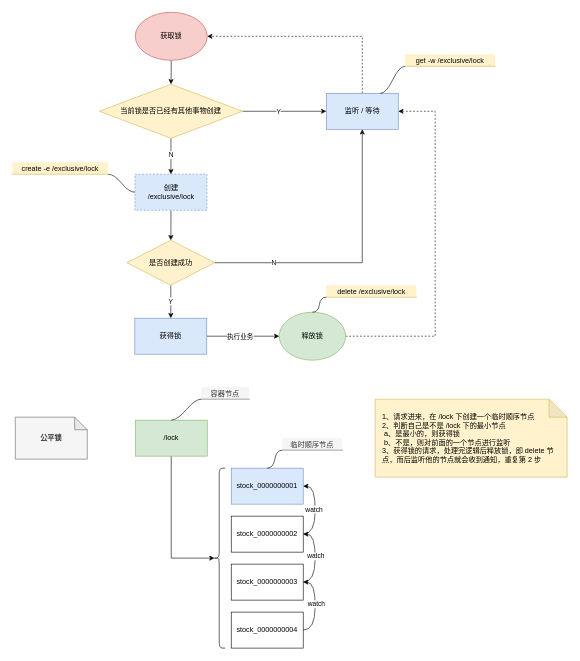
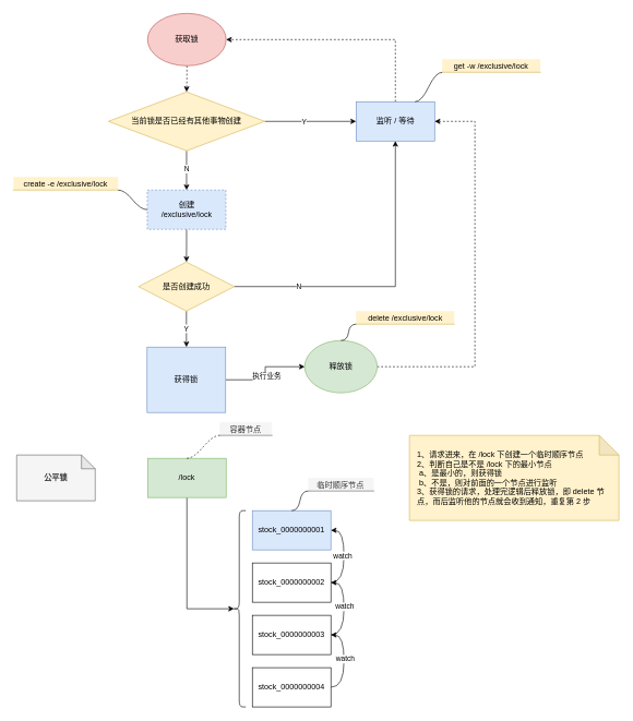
  <mxCell id="0" />
  <mxCell id="1" parent="0" />
- <mxCell id="2" style="edgeStyle=orthogonalEdgeStyle;rounded=0;orthogonalLoop=1;jettySize=auto;html=1;exitX=0.5;exitY=1;exitDx=0;exitDy=0;" edge="1" parent="1" source="3" target="8"><mxGeometry relative="1" as="geometry" /></mxCell>
+ <mxCell id="2" style="edgeStyle=orthogonalEdgeStyle;rounded=0;orthogonalLoop=1;jettySize=auto;html=1;exitX=0.5;exitY=1;exitDx=0;exitDy=0;dashed=1;" edge="1" parent="1" source="3" target="8"><mxGeometry relative="1" as="geometry" /></mxCell>
  <mxCell id="3" value="获取锁" style="ellipse;whiteSpace=wrap;html=1;fillColor=#f8cecc;strokeColor=#b85450;" vertex="1" parent="1"><mxGeometry x="225" y="20" width="120" height="80" as="geometry" /></mxCell>
  <mxCell id="4" value="" style="edgeStyle=orthogonalEdgeStyle;rounded=0;orthogonalLoop=1;jettySize=auto;html=1;" edge="1" parent="1" source="8" target="10"><mxGeometry relative="1" as="geometry" /></mxCell>
  <mxCell id="5" value="N" style="edgeLabel;html=1;align=center;verticalAlign=middle;resizable=0;points=[];" vertex="1" connectable="0" parent="4"><mxGeometry x="-0.095" y="1" relative="1" as="geometry"><mxPoint x="-1" as="offset" /></mxGeometry></mxCell>
  <mxCell id="6" value="" style="edgeStyle=orthogonalEdgeStyle;rounded=0;orthogonalLoop=1;jettySize=auto;html=1;" edge="1" parent="1" source="8" target="12"><mxGeometry relative="1" as="geometry" /></mxCell>
  <mxCell id="7" value="Y" style="edgeLabel;html=1;align=center;verticalAlign=middle;resizable=0;points=[];" vertex="1" connectable="0" parent="6"><mxGeometry x="-0.154" y="-2" relative="1" as="geometry"><mxPoint y="-2" as="offset" /></mxGeometry></mxCell>
  <mxCell id="8" value="当前锁是否已经有其他事物创建" style="rhombus;whiteSpace=wrap;html=1;fillColor=#fff2cc;strokeColor=#d6b656;" vertex="1" parent="1"><mxGeometry x="165" y="140" width="239" height="90" as="geometry" /></mxCell>
  <mxCell id="9" value="" style="edgeStyle=orthogonalEdgeStyle;rounded=0;orthogonalLoop=1;jettySize=auto;html=1;" edge="1" parent="1" source="10" target="17"><mxGeometry relative="1" as="geometry" /></mxCell>
  <mxCell id="10" value="创建&lt;br&gt;/exclusive/lock" style="whiteSpace=wrap;html=1;fillColor=#dae8fc;strokeColor=#6c8ebf;dashed=1;" vertex="1" parent="1"><mxGeometry x="224.5" y="290" width="120" height="60" as="geometry" /></mxCell>
  <mxCell id="11" style="edgeStyle=orthogonalEdgeStyle;rounded=0;orthogonalLoop=1;jettySize=auto;html=1;exitX=0.5;exitY=0;exitDx=0;exitDy=0;entryX=1;entryY=0.5;entryDx=0;entryDy=0;dashed=1;" edge="1" parent="1" source="12" target="3"><mxGeometry relative="1" as="geometry" /></mxCell>
  <mxCell id="12" value="监听 / 等待" style="whiteSpace=wrap;html=1;fillColor=#dae8fc;strokeColor=#6c8ebf;" vertex="1" parent="1"><mxGeometry x="543.5" y="155" width="120" height="60" as="geometry" /></mxCell>
  <mxCell id="13" style="edgeStyle=orthogonalEdgeStyle;rounded=0;orthogonalLoop=1;jettySize=auto;html=1;exitX=1;exitY=0.5;exitDx=0;exitDy=0;entryX=0.5;entryY=1;entryDx=0;entryDy=0;" edge="1" parent="1" source="17" target="12"><mxGeometry relative="1" as="geometry" /></mxCell>
  <mxCell id="14" value="N" style="edgeLabel;html=1;align=center;verticalAlign=middle;resizable=0;points=[];" vertex="1" connectable="0" parent="13"><mxGeometry x="-0.586" y="3" relative="1" as="geometry"><mxPoint x="1" y="3" as="offset" /></mxGeometry></mxCell>
  <mxCell id="15" value="" style="edgeStyle=orthogonalEdgeStyle;rounded=0;orthogonalLoop=1;jettySize=auto;html=1;" edge="1" parent="1" source="17" target="20"><mxGeometry relative="1" as="geometry" /></mxCell>
  <mxCell id="16" value="Y" style="edgeLabel;html=1;align=center;verticalAlign=middle;resizable=0;points=[];" vertex="1" connectable="0" parent="15"><mxGeometry x="-0.017" relative="1" as="geometry"><mxPoint x="-1" as="offset" /></mxGeometry></mxCell>
  <mxCell id="17" value="是否创建成功" style="rhombus;whiteSpace=wrap;html=1;fillColor=#fff2cc;strokeColor=#d6b656;" vertex="1" parent="1"><mxGeometry x="211" y="400" width="146.5" height="75" as="geometry" /></mxCell>
  <mxCell id="18" value="" style="edgeStyle=orthogonalEdgeStyle;rounded=0;orthogonalLoop=1;jettySize=auto;html=1;" edge="1" parent="1" source="20" target="22"><mxGeometry relative="1" as="geometry" /></mxCell>
  <mxCell id="19" value="执行业务" style="edgeLabel;html=1;align=center;verticalAlign=middle;resizable=0;points=[];" vertex="1" connectable="0" parent="18"><mxGeometry x="-0.093" y="-2" relative="1" as="geometry"><mxPoint y="-2" as="offset" /></mxGeometry></mxCell>
- <mxCell id="20" value="获得锁" style="whiteSpace=wrap;html=1;fillColor=#dae8fc;strokeColor=#6c8ebf;" vertex="1" parent="1"><mxGeometry x="224.25" y="530" width="120" height="60" as="geometry" /></mxCell>
+ <mxCell id="20" value="获得锁" style="whiteSpace=wrap;html=1;fillColor=#dae8fc;strokeColor=#6c8ebf;" vertex="1" parent="1"><mxGeometry x="224.25" y="530" width="120" height="100" as="geometry" /></mxCell>
  <mxCell id="21" style="edgeStyle=orthogonalEdgeStyle;rounded=0;orthogonalLoop=1;jettySize=auto;html=1;exitX=1;exitY=0.5;exitDx=0;exitDy=0;entryX=1;entryY=0.5;entryDx=0;entryDy=0;dashed=1;" edge="1" parent="1" source="22" target="12"><mxGeometry relative="1" as="geometry"><Array as="points"><mxPoint x="725" y="560" /><mxPoint x="725" y="185" /></Array></mxGeometry></mxCell>
  <mxCell id="22" value="释放锁" style="ellipse;whiteSpace=wrap;html=1;fillColor=#d5e8d4;strokeColor=#82b366;" vertex="1" parent="1"><mxGeometry x="465" y="520" width="110.75" height="80" as="geometry" /></mxCell>
  <mxCell id="23" value="create -e /exclusive/lock" style="whiteSpace=wrap;html=1;shape=partialRectangle;top=0;left=0;bottom=1;right=0;points=[[0,1],[1,1]];fillColor=#fff2cc;align=center;verticalAlign=bottom;routingCenterY=0.5;snapToPoint=1;recursiveResize=0;autosize=1;treeFolding=1;treeMoving=1;newEdgeStyle={&quot;edgeStyle&quot;:&quot;entityRelationEdgeStyle&quot;,&quot;startArrow&quot;:&quot;none&quot;,&quot;endArrow&quot;:&quot;none&quot;,&quot;segment&quot;:10,&quot;curved&quot;:1};strokeColor=#d6b656;" vertex="1" parent="1"><mxGeometry x="20" y="270" width="160" height="20" as="geometry" /></mxCell>
  <mxCell id="24" value="" style="edgeStyle=entityRelationEdgeStyle;startArrow=none;endArrow=none;segment=10;curved=1;rounded=0;fontColor=#000000;entryX=1;entryY=1;entryDx=0;entryDy=0;" edge="1" target="23" parent="1" source="10"><mxGeometry relative="1" as="geometry"><mxPoint x="35" y="320" as="sourcePoint" /></mxGeometry></mxCell>
  <mxCell id="25" value="get -w /exclusive/lock" style="whiteSpace=wrap;html=1;shape=partialRectangle;top=0;left=0;bottom=1;right=0;points=[[0,1],[1,1]];fillColor=#fff2cc;align=center;verticalAlign=bottom;routingCenterY=0.5;snapToPoint=1;recursiveResize=0;autosize=1;treeFolding=1;treeMoving=1;newEdgeStyle={&quot;edgeStyle&quot;:&quot;entityRelationEdgeStyle&quot;,&quot;startArrow&quot;:&quot;none&quot;,&quot;endArrow&quot;:&quot;none&quot;,&quot;segment&quot;:10,&quot;curved&quot;:1};strokeColor=#d6b656;" vertex="1" parent="1"><mxGeometry x="675" y="90" width="150" height="20" as="geometry" /></mxCell>
  <mxCell id="26" value="" style="edgeStyle=entityRelationEdgeStyle;startArrow=none;endArrow=none;segment=10;curved=1;rounded=0;fontColor=#000000;exitX=0.75;exitY=0;exitDx=0;exitDy=0;entryX=0;entryY=1;entryDx=0;entryDy=0;" edge="1" target="25" parent="1" source="12"><mxGeometry relative="1" as="geometry"><mxPoint x="615" y="110" as="sourcePoint" /></mxGeometry></mxCell>
  <mxCell id="27" value="delete /exclusive/lock" style="whiteSpace=wrap;html=1;shape=partialRectangle;top=0;left=0;bottom=1;right=0;points=[[0,1],[1,1]];fillColor=#fff2cc;align=center;verticalAlign=bottom;routingCenterY=0.5;snapToPoint=1;recursiveResize=0;autosize=1;treeFolding=1;treeMoving=1;newEdgeStyle={&quot;edgeStyle&quot;:&quot;entityRelationEdgeStyle&quot;,&quot;startArrow&quot;:&quot;none&quot;,&quot;endArrow&quot;:&quot;none&quot;,&quot;segment&quot;:10,&quot;curved&quot;:1};strokeColor=#d6b656;" vertex="1" parent="1"><mxGeometry x="543.5" y="475" width="150" height="20" as="geometry" /></mxCell>
  <mxCell id="28" value="" style="edgeStyle=entityRelationEdgeStyle;startArrow=none;endArrow=none;segment=10;curved=1;rounded=0;fontColor=#000000;exitX=0.5;exitY=0;exitDx=0;exitDy=0;entryX=0;entryY=1;entryDx=0;entryDy=0;" edge="1" target="27" parent="1" source="22"><mxGeometry relative="1" as="geometry"><mxPoint x="500" y="495" as="sourcePoint" /></mxGeometry></mxCell>
  <mxCell id="29" style="edgeStyle=orthogonalEdgeStyle;rounded=0;orthogonalLoop=1;jettySize=auto;html=1;exitX=0.5;exitY=1;exitDx=0;exitDy=0;entryX=0.1;entryY=0.5;entryDx=0;entryDy=0;entryPerimeter=0;" edge="1" parent="1" source="30" target="41"><mxGeometry relative="1" as="geometry"><Array as="points"><mxPoint x="285" y="930" /></Array></mxGeometry></mxCell>
  <mxCell id="30" value="/lock" style="rounded=0;whiteSpace=wrap;html=1;fillColor=#d5e8d4;strokeColor=#82b366;" vertex="1" parent="1"><mxGeometry x="225" y="700" width="120" height="60" as="geometry" /></mxCell>
  <mxCell id="31" value="stock_0000000001" style="rounded=0;whiteSpace=wrap;html=1;fillColor=#dae8fc;strokeColor=#6c8ebf;" vertex="1" parent="1"><mxGeometry x="385" y="780" width="120" height="60" as="geometry" /></mxCell>
  <mxCell id="32" style="edgeStyle=orthogonalEdgeStyle;curved=1;rounded=0;orthogonalLoop=1;jettySize=auto;html=1;exitX=1;exitY=0.5;exitDx=0;exitDy=0;entryX=1;entryY=0.5;entryDx=0;entryDy=0;" edge="1" parent="1" source="34" target="31"><mxGeometry relative="1" as="geometry" /></mxCell>
  <mxCell id="33" value="watch" style="edgeLabel;html=1;align=center;verticalAlign=middle;resizable=0;points=[];" vertex="1" connectable="0" parent="32"><mxGeometry x="0.15" y="3" relative="1" as="geometry"><mxPoint y="7" as="offset" /></mxGeometry></mxCell>
  <mxCell id="34" value="stock_0000000002" style="rounded=0;whiteSpace=wrap;html=1;" vertex="1" parent="1"><mxGeometry x="385" y="860" width="120" height="60" as="geometry" /></mxCell>
  <mxCell id="35" style="edgeStyle=orthogonalEdgeStyle;curved=1;rounded=0;orthogonalLoop=1;jettySize=auto;html=1;exitX=1;exitY=0.5;exitDx=0;exitDy=0;entryX=1;entryY=0.5;entryDx=0;entryDy=0;" edge="1" parent="1" source="37" target="34"><mxGeometry relative="1" as="geometry" /></mxCell>
  <mxCell id="36" value="watch" style="edgeLabel;html=1;align=center;verticalAlign=middle;resizable=0;points=[];" vertex="1" connectable="0" parent="35"><mxGeometry x="0.067" relative="1" as="geometry"><mxPoint as="offset" /></mxGeometry></mxCell>
  <mxCell id="37" value="stock_0000000003" style="rounded=0;whiteSpace=wrap;html=1;" vertex="1" parent="1"><mxGeometry x="385" y="940" width="120" height="60" as="geometry" /></mxCell>
  <mxCell id="38" style="edgeStyle=orthogonalEdgeStyle;rounded=0;orthogonalLoop=1;jettySize=auto;html=1;exitX=1;exitY=0.5;exitDx=0;exitDy=0;entryX=1;entryY=0.5;entryDx=0;entryDy=0;curved=1;" edge="1" parent="1" source="40" target="37"><mxGeometry relative="1" as="geometry" /></mxCell>
  <mxCell id="39" value="watch" style="edgeLabel;html=1;align=center;verticalAlign=middle;resizable=0;points=[];" vertex="1" connectable="0" parent="38"><mxGeometry x="0.067" y="-1" relative="1" as="geometry"><mxPoint as="offset" /></mxGeometry></mxCell>
  <mxCell id="40" value="stock_0000000004" style="rounded=0;whiteSpace=wrap;html=1;" vertex="1" parent="1"><mxGeometry x="385" y="1020" width="120" height="60" as="geometry" /></mxCell>
  <mxCell id="41" value="" style="shape=curlyBracket;whiteSpace=wrap;html=1;rounded=1;" vertex="1" parent="1"><mxGeometry x="355" y="780" width="20" height="300" as="geometry" /></mxCell>
  <mxCell id="42" value="1、请求进来，在 /lock 下创建一个临时顺序节点&lt;br&gt;2、判断自己是不是 /lock 下的最小节点&lt;br&gt;&lt;span style=&quot;white-space: pre&quot;&gt; &lt;/span&gt;a、是最小的，则获得锁&lt;br&gt;&lt;span style=&quot;white-space: pre&quot;&gt; &lt;/span&gt;b、不是，则对前面的一个节点进行监听&lt;br&gt;3、获得锁的请求，处理完逻辑后释放锁，即 delete 节点，而后监听他的节点就会收到通知，重复第 2 步" style="shape=note;whiteSpace=wrap;html=1;backgroundOutline=1;darkOpacity=0.05;fillColor=#fff2cc;strokeColor=#d6b656;align=left;spacing=12;" vertex="1" parent="1"><mxGeometry x="625" y="665" width="320" height="130" as="geometry" /></mxCell>
  <mxCell id="43" value="公平锁" style="shape=note;whiteSpace=wrap;html=1;backgroundOutline=1;darkOpacity=0.05;size=21;fillColor=#f5f5f5;fontColor=#333333;strokeColor=#666666;fontStyle=1" vertex="1" parent="1"><mxGeometry x="25" y="695" width="120" height="70" as="geometry" /></mxCell>
  <mxCell id="44" value="容器节点" style="whiteSpace=wrap;html=1;shape=partialRectangle;top=0;left=0;bottom=1;right=0;points=[[0,1],[1,1]];fillColor=#f5f5f5;align=center;verticalAlign=bottom;routingCenterY=0.5;snapToPoint=1;recursiveResize=0;autosize=1;treeFolding=1;treeMoving=1;newEdgeStyle={&quot;edgeStyle&quot;:&quot;entityRelationEdgeStyle&quot;,&quot;startArrow&quot;:&quot;none&quot;,&quot;endArrow&quot;:&quot;none&quot;,&quot;segment&quot;:10,&quot;curved&quot;:1};fontColor=#333333;strokeColor=#666666;" vertex="1" parent="1"><mxGeometry x="335" y="645" width="80" height="20" as="geometry" /></mxCell>
- <mxCell id="45" value="" style="edgeStyle=entityRelationEdgeStyle;startArrow=none;endArrow=none;segment=10;curved=1;rounded=0;fontColor=#000000;exitX=0.5;exitY=0;exitDx=0;exitDy=0;" edge="1" target="44" parent="1" source="30"><mxGeometry relative="1" as="geometry"><mxPoint x="255" y="695" as="sourcePoint" /></mxGeometry></mxCell>
+ <mxCell id="45" value="" style="edgeStyle=entityRelationEdgeStyle;startArrow=none;endArrow=none;segment=10;curved=1;rounded=0;fontColor=#000000;exitX=0.5;exitY=0;exitDx=0;exitDy=0;dashed=1;" edge="1" target="44" parent="1" source="30"><mxGeometry relative="1" as="geometry"><mxPoint x="255" y="695" as="sourcePoint" /></mxGeometry></mxCell>
  <mxCell id="46" value="临时顺序节点" style="whiteSpace=wrap;html=1;shape=partialRectangle;top=0;left=0;bottom=1;right=0;points=[[0,1],[1,1]];fillColor=#f5f5f5;align=center;verticalAlign=bottom;routingCenterY=0.5;snapToPoint=1;recursiveResize=0;autosize=1;treeFolding=1;treeMoving=1;newEdgeStyle={&quot;edgeStyle&quot;:&quot;entityRelationEdgeStyle&quot;,&quot;startArrow&quot;:&quot;none&quot;,&quot;endArrow&quot;:&quot;none&quot;,&quot;segment&quot;:10,&quot;curved&quot;:1};fontColor=#333333;strokeColor=#666666;" vertex="1" parent="1"><mxGeometry x="470.38" y="730" width="100" height="20" as="geometry" /></mxCell>
  <mxCell id="47" value="" style="edgeStyle=entityRelationEdgeStyle;startArrow=none;endArrow=none;segment=10;curved=1;rounded=0;fontColor=#000000;exitX=0.5;exitY=0;exitDx=0;exitDy=0;" edge="1" target="46" parent="1" source="31"><mxGeometry relative="1" as="geometry"><mxPoint x="425" y="770" as="sourcePoint" /></mxGeometry></mxCell>
